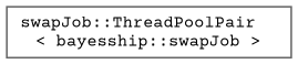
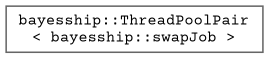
  digraph {
    rankdir=LR
    fontname="Courier Prime"
-   n1 [color=grey40 fillcolor=white fontname="Courier Prime" fontsize=10 height=0.2 label="swapJob::ThreadPoolPair\l\< bayesship::swapJob \>" shape=box style=filled width=0.4]
+   n1 [color=grey40 fillcolor=white fontname="Courier Prime" fontsize=10 height=0.2 label="bayesship::ThreadPoolPair\l\< bayesship::swapJob \>" shape=box style=filled width=0.4]
  }
